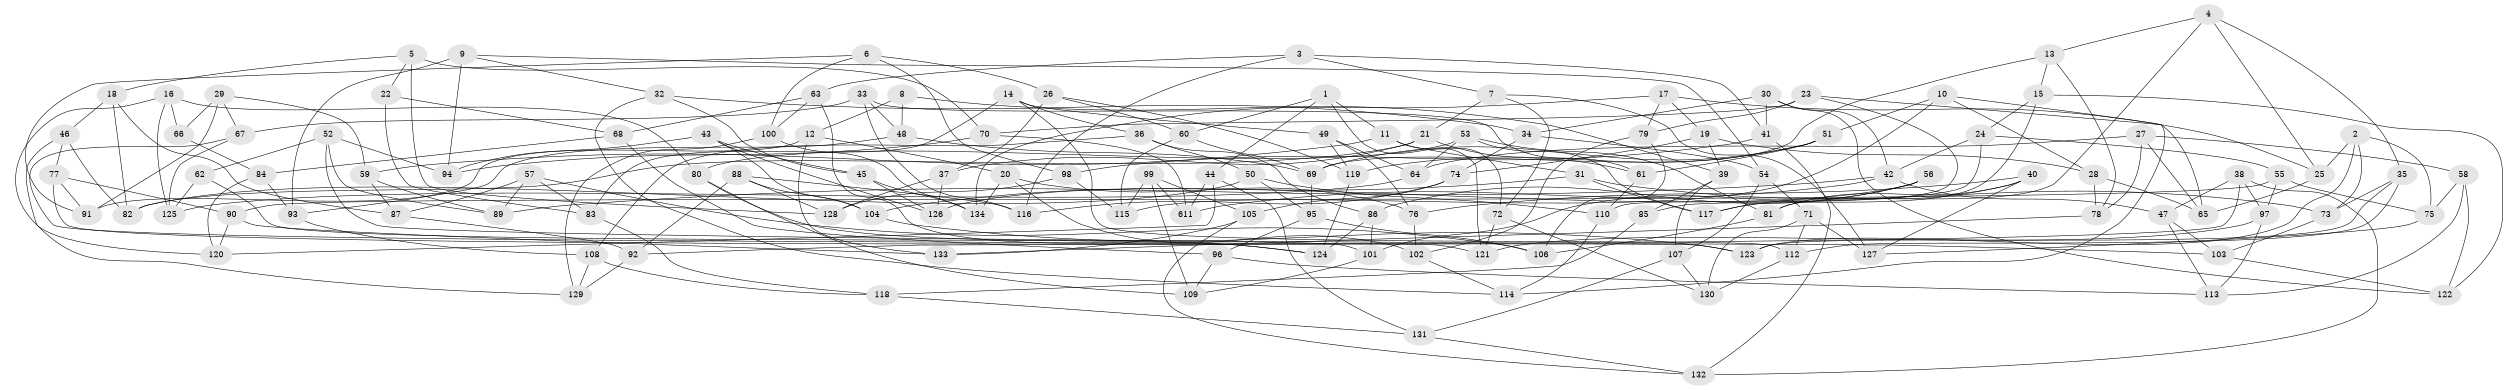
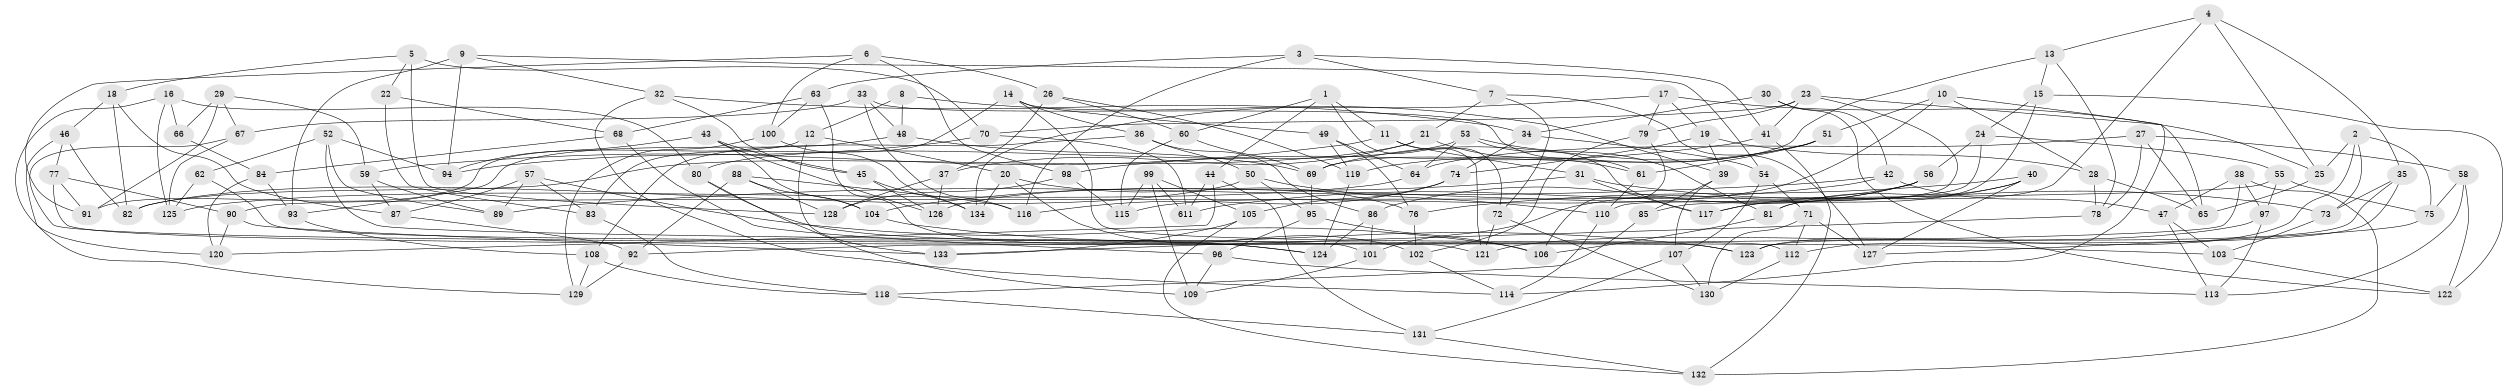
  graph {
    node [color=gray90 style=filled]
    1
    11
    44
    60
    121
    72
    31
    59
    120
    n10 [label=611]
    131
    115
    69
    2
    25
    73
    75
    123
    65
    103
    127
    3
    7
    41
    63
    116
    21
    98
    132
    100
    68
    124
    4
    13
    35
    81
    15
    78
    112
    106
    5
    18
    22
    70
    128
    46
    82
    87
    83
    94
    6
    26
    91
    37
    119
    134
    129
    61
    130
    8
    12
    39
    48
    20
    133
    85
    107
    93
    118
    9
    32
    54
    114
    34
    45
    71
    108
    10
    28
    51
    117
    104
    89
    76
    102
    24
    122
    62
    125
    101
    14
    36
    49
    50
    86
    64
    55
    56
    16
    66
    80
    84
    109
    17
    19
    79
    74
    77
    92
    105
    126
    110
    96
    23
    97
    90
    27
    58
    113
    29
    67
    30
    42
    47
    33
    95
    38
    40
    43
    52
    53
    57
    88
    99
    1 -- 11
    1 -- 44
    1 -- 60
    1 -- 121
    11 -- 72
    11 -- 31
    11 -- 59
    44 -- 120
    44 -- n10
    44 -- 131
    60 -- 115
    60 -- 69
    72 -- 121
    72 -- 130
    31 -- 73
    31 -- 117
    31 -- 104
    59 -- 87
    59 -- 89
    131 -- 132
    69 -- 95
    2 -- 25
    2 -- 73
    2 -- 75
    2 -- 123
    25 -- 65
    73 -- 103
    75 -- 127
    103 -- 122
    3 -- 7
    3 -- 41
    3 -- 63
    3 -- 116
    7 -- 72
    7 -- 127
    7 -- 21
    41 -- 98
    41 -- 132
    63 -- 100
    63 -- 68
    63 -- 124
    21 -- 82
    21 -- 37
    21 -- 61
    98 -- 115
    98 -- 128
    100 -- 134
    100 -- 129
    68 -- 84
    68 -- 96
    4 -- 25
    4 -- 13
    4 -- 35
    4 -- 81
    13 -- 69
    13 -- 15
    13 -- 78
    35 -- 73
    35 -- 123
    35 -- 112
    81 -- 106
    15 -- 117
    15 -- 24
    15 -- 122
    78 -- 133
    112 -- 130
    5 -- 18
    5 -- 22
    5 -- 70
    5 -- 128
    18 -- 46
    18 -- 82
    18 -- 87
    22 -- 68
    22 -- 83
    70 -- n10
    70 -- 94
    46 -- 82
    46 -- 129
    46 -- 77
    87 -- 92
    83 -- 118
    6 -- 98
    6 -- 100
    6 -- 26
    6 -- 91
    26 -- 60
    26 -- 37
    26 -- 119
    37 -- 128
    37 -- 126
    119 -- 124
    61 -- 110
    8 -- 12
    8 -- 39
    8 -- 48
    12 -- 91
    12 -- 20
    12 -- 133
    39 -- 85
    39 -- 107
    48 -- 69
    48 -- 93
    20 -- 134
    20 -- 76
    20 -- 102
    85 -- 118
    107 -- 131
    107 -- 130
    93 -- 108
    118 -- 131
    9 -- 94
    9 -- 93
    9 -- 32
    9 -- 54
    32 -- 114
    32 -- 34
    32 -- 45
    54 -- 107
    54 -- 71
    34 -- 54
    34 -- 74
    45 -- 134
    45 -- 126
    71 -- 127
    71 -- 112
    71 -- 130
    108 -- 129
    108 -- 118
    10 -- 115
    10 -- 114
    10 -- 28
    10 -- 51
    28 -- 65
    28 -- 78
    51 -- 69
    51 -- 119
    51 -- 61
    104 -- 123
    76 -- 102
    102 -- 114
    24 -- 85
    24 -- 55
-   24 -- 42
+   24 -- 56
    62 -- 125
    62 -- 101
    101 -- 109
    14 -- 112
    14 -- 83
    14 -- 36
    14 -- 49
    36 -- 108
    36 -- 50
    36 -- 86
    49 -- 119
    49 -- 76
    49 -- 64
    50 -- 82
    50 -- 110
    50 -- 95
    86 -- 124
    86 -- 101
    64 -- 125
    55 -- 75
    55 -- 97
    55 -- 90
    56 -- 101
    56 -- 86
    56 -- 126
    16 -- 120
    16 -- 125
    16 -- 66
    16 -- 80
    66 -- 84
    80 -- 124
    80 -- 109
    84 -- 120
    84 -- 93
    17 -- 25
    17 -- 134
    17 -- 19
    17 -- 79
    19 -- 39
    19 -- 28
    19 -- 74
    79 -- 106
    79 -- 102
    74 -- 116
    74 -- 105
    77 -- 123
    77 -- 91
    77 -- 90
    92 -- 129
    105 -- 132
    105 -- 133
    110 -- 114
    96 -- 109
    96 -- 113
    23 -- 65
    23 -- 70
    23 -- 79
    23 -- 110
    97 -- 121
    97 -- 113
    90 -- 120
    90 -- 133
    27 -- 65
    27 -- 78
    27 -- 64
    27 -- 58
    58 -- 75
    58 -- 122
    58 -- 113
    29 -- 59
    29 -- 91
    29 -- 66
    29 -- 67
    67 -- 121
    67 -- 125
-   30 -- 41
+   23 -- 41
    30 -- 34
    30 -- 122
    30 -- 42
    42 -- n10
    42 -- 89
    42 -- 47
    47 -- 103
    47 -- 113
    33 -- 116
    33 -- 61
    33 -- 48
    33 -- 67
    95 -- 106
    95 -- 96
    38 -- 132
    38 -- 92
    38 -- 97
    38 -- 47
    40 -- 127
    40 -- 81
    40 -- 117
    40 -- 76
    43 -- 94
    43 -- 45
    43 -- 104
    43 -- 126
    52 -- 103
    52 -- 94
    52 -- 89
    52 -- 62
    53 -- 81
    53 -- 117
    53 -- 64
    53 -- 80
    57 -- 106
    57 -- 87
    57 -- 83
    57 -- 89
    88 -- 116
    88 -- 128
    88 -- 104
    88 -- 92
    99 -- n10
    99 -- 115
    99 -- 109
    99 -- 105
  }
